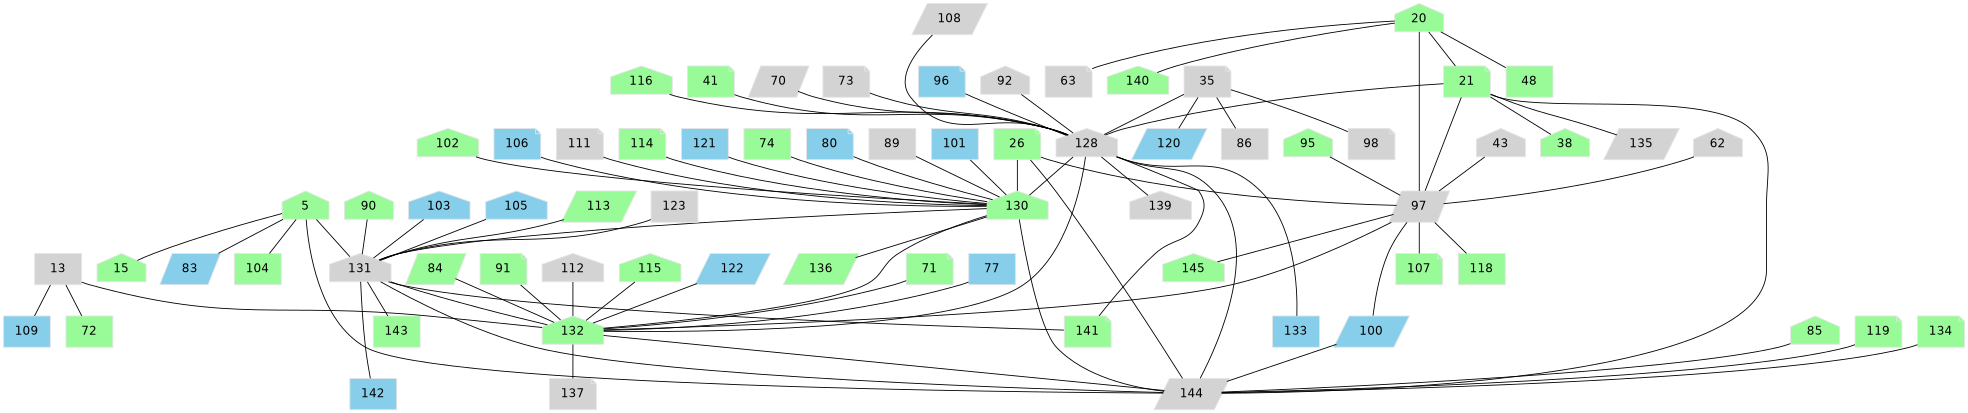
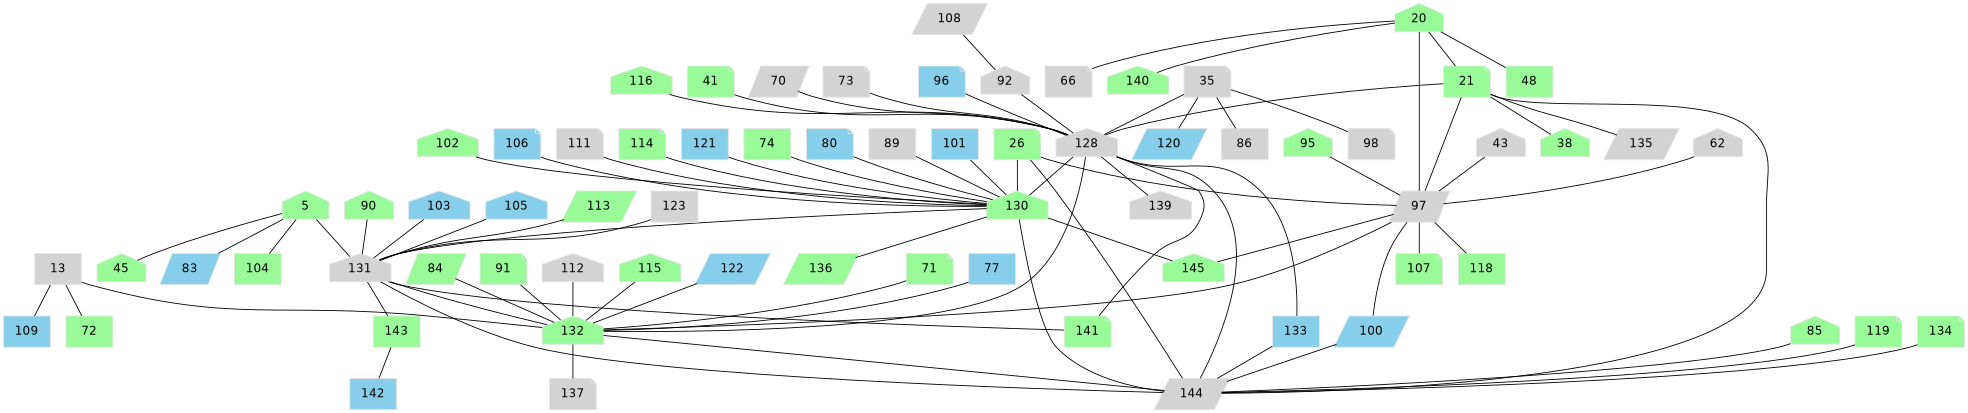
  graph {
    fontname="DejaVu Sans"
    node [color=gray90 fillcolor=palegreen fontname="DejaVu Sans" shape=house style=filled]
    edge [fontname="DejaVu Sans"]
    5 [super="+1"]
-   45 [label=15]
+   45
    83 [fillcolor=skyblue shape=parallelogram]
    104 [shape=box]
    131 [fillcolor=lightgrey super="+6+37+51+75+78+79"]
    144 [fillcolor=lightgrey shape=parallelogram super="+55+81+99+124+127+7+93+36+49+50+76"]
    132 [super="+14+44+52+11"]
    141 [shape=note super="+94"]
    142 [fillcolor=skyblue shape=box]
    143 [shape=box]
    13 [fillcolor=lightgrey shape=box super="+10"]
    72 [shape=box]
    109 [fillcolor=skyblue shape=box]
    137 [fillcolor=lightgrey shape=note]
    20 [super="+19"]
    21 [shape=note super="+16"]
    n17 [label=48 shape=box]
-   63 [fillcolor=lightgrey shape=note]
+   63 [fillcolor=lightgrey shape=note label=66]
    97 [fillcolor=lightgrey shape=parallelogram super="+18"]
    140 [super="+138"]
    38
    128 [fillcolor=lightgrey super="+33+46+54+64+66+32+58+117"]
    135 [fillcolor=lightgrey shape=parallelogram super="+129"]
    100 [fillcolor=skyblue shape=parallelogram super="+40"]
    107 [shape=note]
    118 [shape=box]
    145
    130 [super="+27+53+57+60+28+42+61"]
    133 [fillcolor=skyblue shape=box]
    139 [fillcolor=lightgrey]
    26 [shape=note super="+25"]
    136 [shape=parallelogram]
    35 [fillcolor=lightgrey shape=note super="+34"]
    86 [fillcolor=lightgrey shape=box]
    98 [fillcolor=lightgrey shape=note]
    120 [fillcolor=skyblue shape=parallelogram]
    41 [shape=note]
    43 [fillcolor=lightgrey]
    62 [fillcolor=lightgrey]
    70 [fillcolor=lightgrey shape=parallelogram]
    71 [shape=note]
    73 [fillcolor=lightgrey shape=note]
    74 [shape=box]
    77 [fillcolor=skyblue shape=box]
    80 [fillcolor=skyblue shape=note]
    84 [shape=parallelogram]
    85
    89 [fillcolor=lightgrey shape=box super="+59"]
    90
    91 [shape=note]
    92 [fillcolor=lightgrey]
    95
    96 [fillcolor=skyblue shape=note]
    101 [fillcolor=skyblue shape=box]
    102
    103 [fillcolor=skyblue]
    105 [fillcolor=skyblue]
    106 [fillcolor=skyblue shape=note]
    108 [fillcolor=lightgrey shape=parallelogram]
    111 [fillcolor=lightgrey shape=note]
    112 [fillcolor=lightgrey]
    113 [shape=parallelogram super="+87"]
    114 [shape=note]
    115 [super="+48"]
    116
    119 [shape=note super="+39"]
    121 [fillcolor=skyblue shape=box]
    122 [fillcolor=skyblue shape=parallelogram]
    123 [fillcolor=lightgrey shape=box]
    134 [shape=note]
    5 -- 45
    5 -- 83
    5 -- 104
    5 -- 131 [weight=8]
-   5 -- 144 [weight=2]
+   133 -- 144 [weight=2]
    131 -- 144 [weight=5]
    131 -- 132
    131 -- 141
-   131 -- 142
+   143 -- 142
    131 -- 143
    132 -- 144 [weight=3]
    132 -- 137
    13 -- 132 [weight=10]
    13 -- 72
    13 -- 109
    20 -- 21 [weight=4]
    20 -- n17
    20 -- 63
    20 -- 97 [weight=6]
    20 -- 140
    21 -- 144 [weight=3]
    21 -- 97 [weight=6]
    21 -- 38
    21 -- 128
    21 -- 135
    97 -- 132 [weight=2]
    97 -- 100
    97 -- 107
    97 -- 118
    97 -- 145
    128 -- 144 [weight=3]
    128 -- 132 [weight=3]
    128 -- 141
    128 -- 130 [weight=2]
    128 -- 133
    128 -- 139
    100 -- 144
    130 -- 131
    130 -- 144
-   130 -- 132
+   130 -- 145
    130 -- 136
    26 -- 144
    26 -- 97
    26 -- 130 [weight=10]
    35 -- 128 [weight=10]
    35 -- 86
    35 -- 98
    35 -- 120
    41 -- 128
    43 -- 97
    62 -- 97
    70 -- 128
    71 -- 132
    73 -- 128
    74 -- 130
    77 -- 132
    80 -- 130
    84 -- 132
    85 -- 144
    89 -- 130
    90 -- 131
    91 -- 132
    92 -- 128
    95 -- 97
    96 -- 128
    101 -- 130
    102 -- 130
    103 -- 131
    105 -- 131
    106 -- 130
-   108 -- 128
+   108 -- 92
    111 -- 130
    112 -- 132
    113 -- 131
    114 -- 130
    115 -- 132
    116 -- 128
    119 -- 144
    121 -- 130
    122 -- 132
    123 -- 131
    134 -- 144
  }
